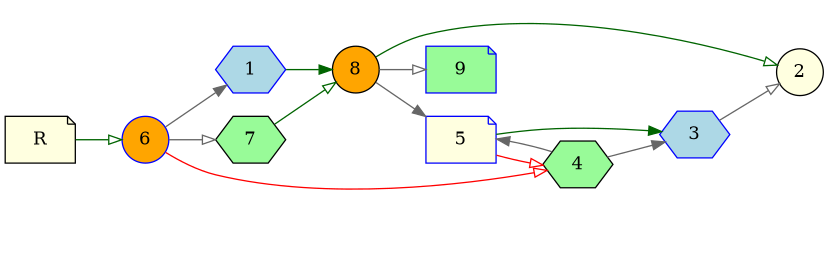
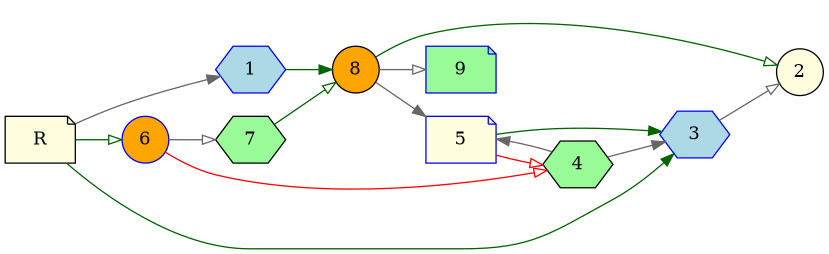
  digraph {
    rankdir=LR
    node [color=blue fillcolor=lightyellow shape=hexagon style=filled]
    edge [arrowhead=onormal color=gray40]
    1 [fillcolor=lightblue]
    8 [color=black fillcolor=orange shape=circle]
    2 [color=black shape=circle]
    5 [shape=note]
    9 [fillcolor=palegreen shape=note]
    3 [fillcolor=lightblue]
    4 [color=black fillcolor=palegreen]
    6 [fillcolor=orange shape=circle]
    7 [color=black fillcolor=palegreen]
    R [color=black shape=note]
    1 -> 8 [arrowhead=normal color=darkgreen]
    8 -> 2 [color=darkgreen]
    8 -> 5 [arrowhead=normal]
    8 -> 9
    5 -> 3 [arrowhead=normal color=darkgreen]
    5 -> 4 [color=red]
    3 -> 2
    4 -> 5 [arrowhead=normal]
    4 -> 3 [arrowhead=normal]
-   6 -> 1 [arrowhead=normal]
+   R -> 1 [arrowhead=normal]
    6 -> 4 [color=red]
    6 -> 7
    7 -> 8 [color=darkgreen]
+   R -> 3 [arrowhead=normal color=darkgreen]
    R -> 6 [color=darkgreen]
  }
